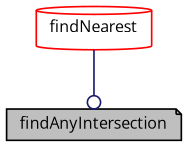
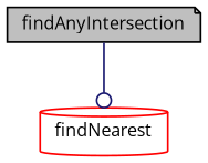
  digraph {
    rankdir=TB
    fontname="Open Sans"
    node [fontname="Open Sans" fontsize=10]
    n1 [color=black fillcolor=grey75 fontcolor=black height=0.2 label=findAnyIntersection shape=note style=filled width=0.4]
    n2 [color=red height=0.2 label=findNearest shape=cylinder width=0.4]
-   n2 -> n1 [color=midnightblue fontname="Open Sans" fontsize=10 labelfontname=Helvetica labelfontsize=10 style=solid arrowhead=odot]
+   n1 -> n2 [color=midnightblue fontname="Open Sans" fontsize=10 labelfontname=Helvetica labelfontsize=10 style=solid arrowhead=odot]
  }
